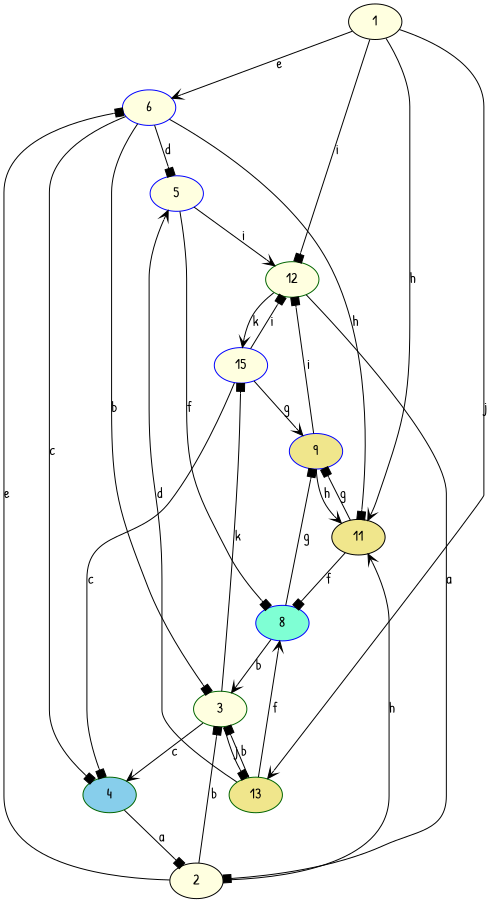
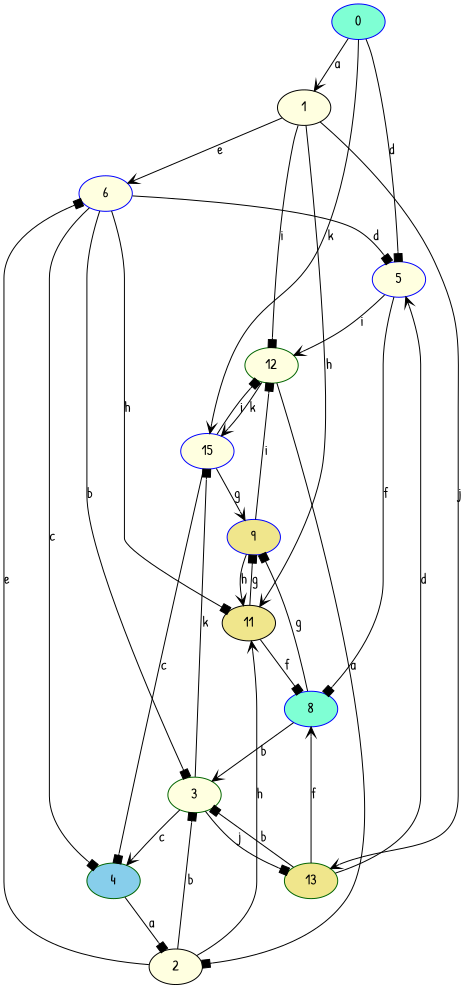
  strict digraph {
    fontname="Patrick Hand"
    node [color=blue fillcolor=lightyellow fontname="Patrick Hand" style=filled]
    edge [arrowhead=box fontname="Patrick Hand"]
+   0 [fillcolor=aquamarine]
    1 [color=black]
    5
    15
    6
    11 [color=black fillcolor=khaki]
    12 [color=darkgreen]
    13 [color=darkgreen fillcolor=khaki]
    8 [fillcolor=aquamarine]
    4 [color=darkgreen fillcolor=skyblue]
    9 [fillcolor=khaki]
    3 [color=darkgreen]
    2 [color=black]
+   0 -> 1 [arrowhead=vee label=a]
+   0 -> 5 [label=d]
+   0 -> 15 [arrowhead=vee label=k]
    1 -> 6 [arrowhead=vee label=e]
    1 -> 11 [arrowhead=vee label=h]
    1 -> 12 [label=i]
    1 -> 13 [arrowhead=vee label=j]
    5 -> 12 [arrowhead=vee label=i]
    5 -> 8 [label=f]
    15 -> 12 [label=i]
    15 -> 4 [label=c]
    15 -> 9 [arrowhead=vee label=g]
    6 -> 5 [label=d]
    6 -> 11 [label=h]
    6 -> 4 [label=c]
    6 -> 3 [label=b]
    11 -> 8 [label=f]
    11 -> 9 [label=g]
    12 -> 15 [arrowhead=vee label=k]
    12 -> 2 [label=a]
    13 -> 5 [arrowhead=vee label=d]
    13 -> 8 [arrowhead=vee label=f]
    13 -> 3 [label=b]
    8 -> 9 [label=g]
    8 -> 3 [arrowhead=vee label=b]
    4 -> 2 [label=a]
    9 -> 11 [arrowhead=vee label=h]
    9 -> 12 [label=i]
    3 -> 15 [label=k]
    3 -> 13 [label=j]
    3 -> 4 [arrowhead=vee label=c]
    2 -> 6 [label=e]
    2 -> 11 [arrowhead=vee label=h]
    2 -> 3 [label=b]
  }
